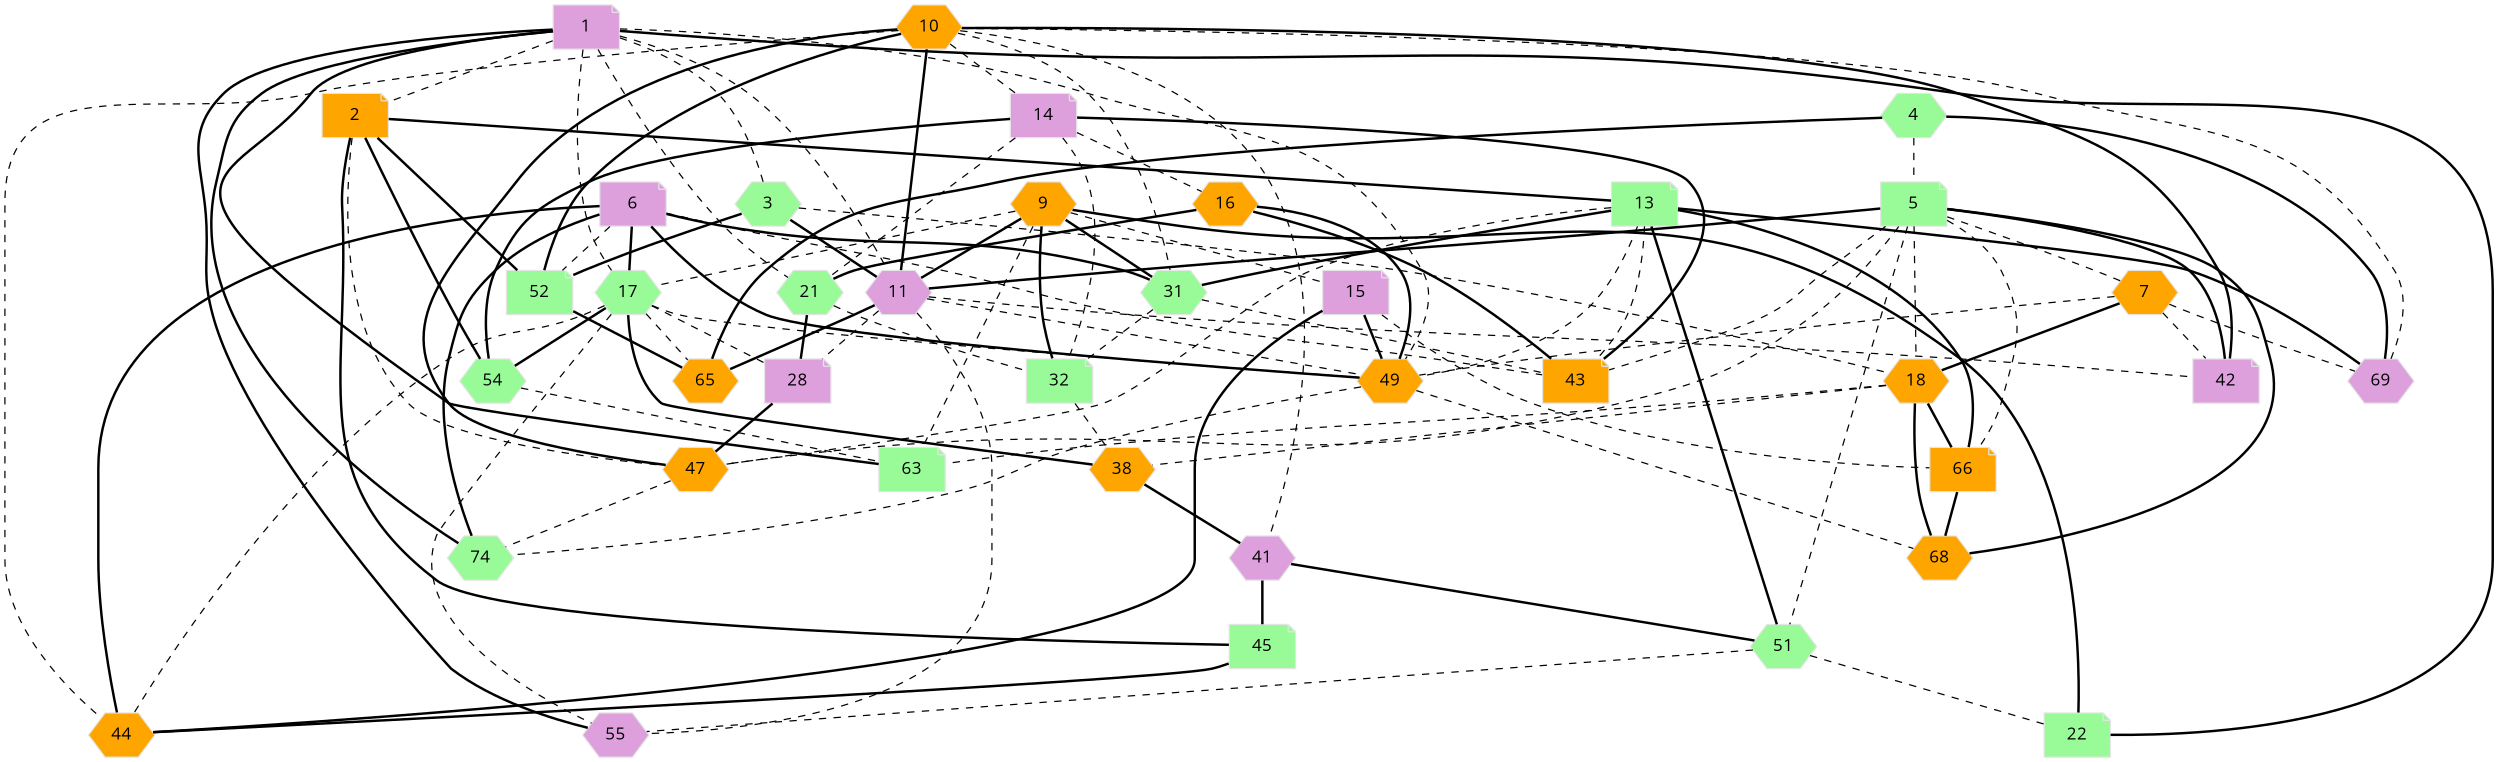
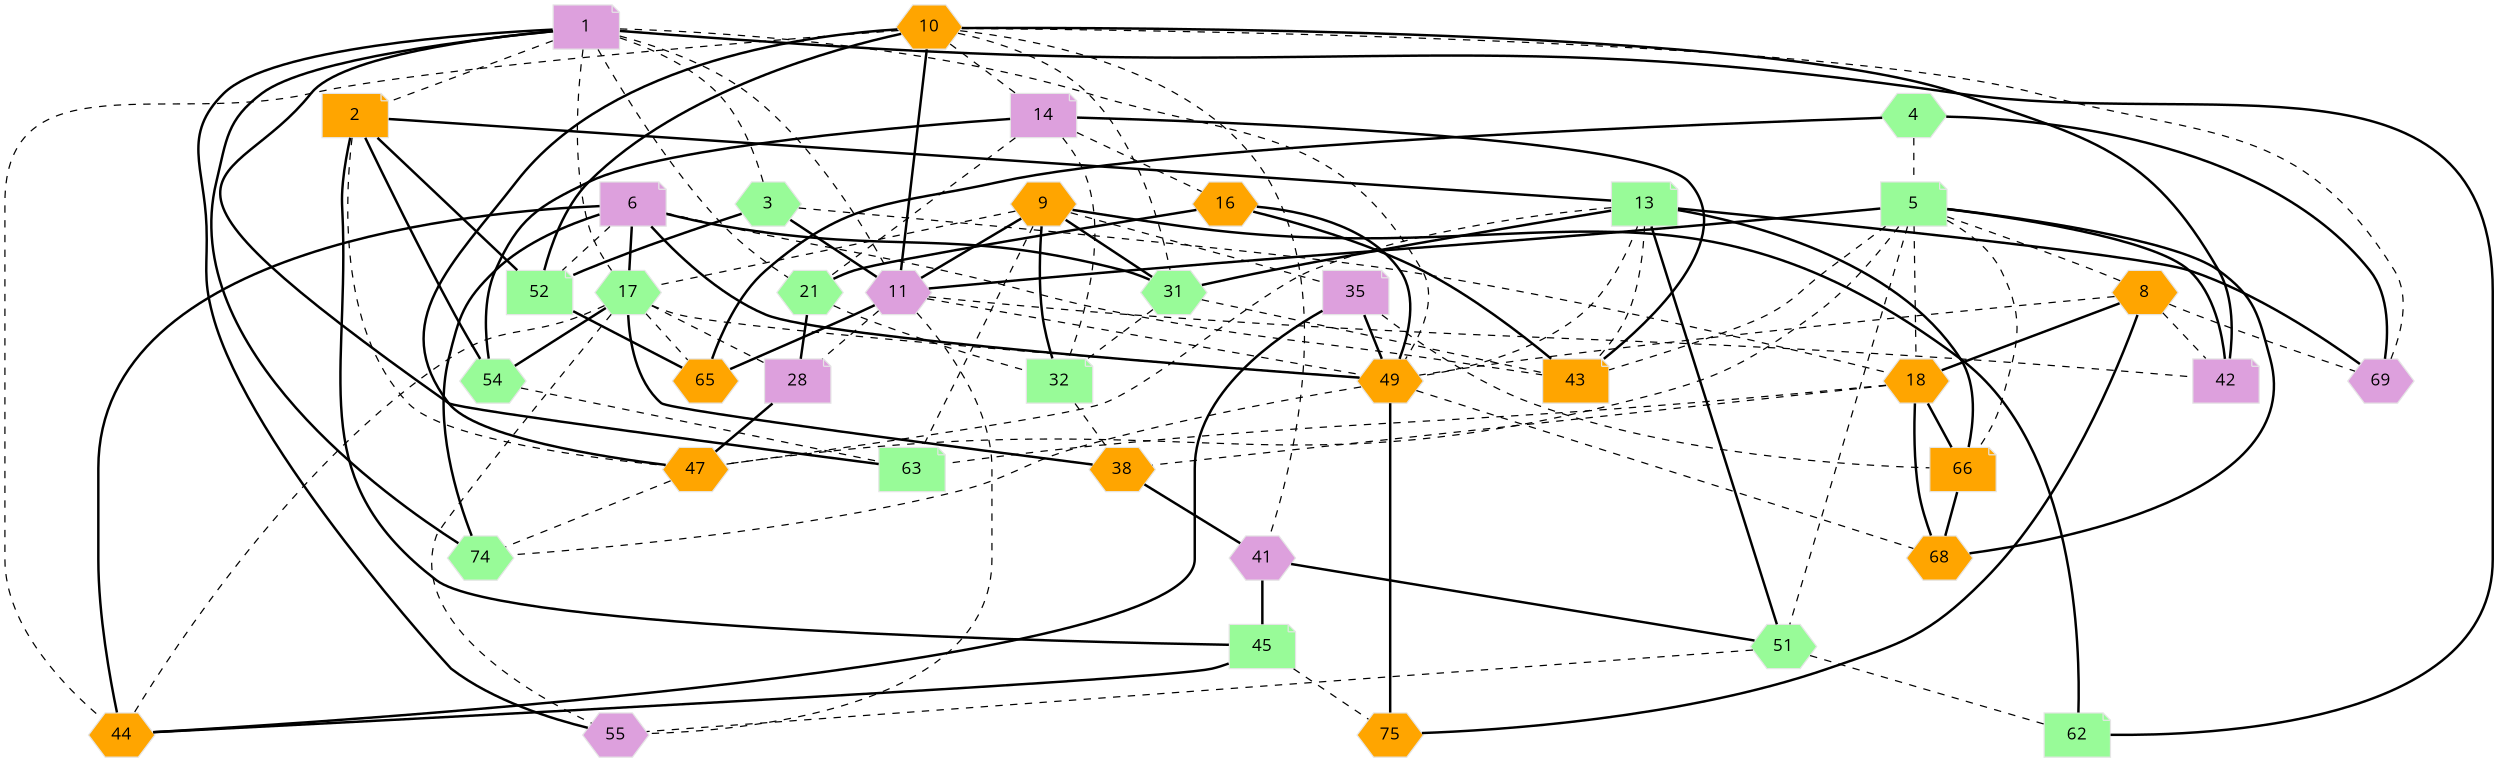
  graph {
    fontname="Open Sans"
    node [color=gray90 fillcolor=orange fontname="Open Sans" shape=hexagon style=filled]
    edge [fontname="Open Sans" style=dashed]
    1 [fillcolor=plum shape=note super="+8+39"]
    2 [shape=note super="+23"]
    3 [fillcolor=palegreen]
    11 [fillcolor=plum super="+29+33"]
    17 [fillcolor=palegreen super="+77+20"]
    21 [fillcolor=palegreen super="+78"]
    49 [super="+71+60"]
    55 [fillcolor=plum]
-   62 [fillcolor=palegreen shape=note label=22]
+   62 [fillcolor=palegreen shape=note]
    63 [fillcolor=palegreen shape=note]
    74 [fillcolor=palegreen]
    13 [fillcolor=palegreen shape=note super="+25"]
    45 [fillcolor=palegreen shape=note]
    47 [super="+57"]
    52 [fillcolor=palegreen shape=note super="+72"]
    54 [fillcolor=palegreen]
    18 [super="+58+30"]
    65
    42 [fillcolor=plum shape=note]
    28 [fillcolor=plum shape=note]
    n21 [label=44 super="+73"]
    38
    32 [fillcolor=palegreen shape=note super="+40"]
    68
+   75
    69 [fillcolor=plum]
    43 [shape=note super="+53"]
    51 [fillcolor=palegreen super="+67"]
    66 [shape=note]
    31 [fillcolor=palegreen super="+44"]
    5 [fillcolor=palegreen shape=note super="+22+19"]
-   7 [super="+37"]
+   7 [super="+37" label=8]
    4 [fillcolor=palegreen]
    6 [fillcolor=plum shape=note super="+35+48"]
    9 [super="+56"]
-   15 [fillcolor=plum shape=note]
+   15 [fillcolor=plum shape=note label=35]
    10 [super="+12+46+59+61"]
    14 [fillcolor=plum shape=note super="+34"]
    41 [fillcolor=plum]
    16
    1 -- 2
    1 -- 3
    1 -- 11
    1 -- 17
    1 -- 21
    1 -- 49
    1 -- 55 [style=bold]
    1 -- 62 [style=bold]
    1 -- 63 [style=bold]
    1 -- 74 [style=bold]
    2 -- 13 [style=bold]
    2 -- 45 [style=bold]
    2 -- 47
    2 -- 52 [style=bold]
    2 -- 54 [style=bold]
    3 -- 11 [style=bold]
    3 -- 52 [style=bold]
    3 -- 18
    11 -- 49
    11 -- 55
    11 -- 65 [style=bold]
    11 -- 42
    11 -- 28
    17 -- 49
    17 -- 55
    17 -- 54 [style=bold]
    17 -- 65
    17 -- 28
    17 -- n21
    17 -- 38 [style=bold]
    21 -- 28 [style=bold]
    21 -- 32 [weight=2]
    49 -- 74
    49 -- 68
+   49 -- 75 [style=bold weight=2]
    13 -- 49
    13 -- 47
    13 -- 69 [style=bold]
    13 -- 43
    13 -- 51 [style=bold]
    13 -- 66 [style=bold]
    13 -- 31 [style=bold]
    45 -- n21 [style=bold]
+   45 -- 75
    47 -- 74
    52 -- 65 [style=bold]
    54 -- 63
    18 -- 63
    18 -- 38
    18 -- 68 [style=bold]
    18 -- 66 [style=bold]
    28 -- 47 [style=bold]
    38 -- 41 [style=bold]
    32 -- 38
    51 -- 55
    51 -- 62
    66 -- 68 [style=bold]
    31 -- 32
    31 -- 43
    5 -- 11 [style=bold weight=2]
    5 -- 47
    5 -- 18 [weight=2]
    5 -- 42 [style=bold]
    5 -- 68 [style=bold]
    5 -- 43
    5 -- 51 [weight=2]
    5 -- 66
    5 -- 7
    7 -- 49
    7 -- 18 [style=bold]
    7 -- 42
+   7 -- 75 [style=bold]
    7 -- 69
    4 -- 65 [style=bold]
    4 -- 69 [style=bold]
    4 -- 5
    6 -- 17 [style=bold]
    6 -- 49 [style=bold]
    6 -- 74 [style=bold]
    6 -- 52
    6 -- n21 [style=bold]
    6 -- 43
    6 -- 31 [style=bold]
    9 -- 11 [style=bold]
    9 -- 17
    9 -- 62 [style=bold weight=2]
    9 -- 63
    9 -- 32 [style=bold]
    9 -- 31 [style=bold]
    9 -- 15
    15 -- 49 [style=bold]
    15 -- n21 [style=bold]
    15 -- 66
    10 -- 11 [style=bold weight=2]
    10 -- 47 [style=bold]
    10 -- 52 [style=bold weight=2]
    10 -- 42 [style=bold]
    10 -- n21 [weight=2]
    10 -- 69
    10 -- 31
    10 -- 14
    10 -- 41
    14 -- 21
    14 -- 54 [style=bold]
    14 -- 32
    14 -- 43 [style=bold]
    14 -- 16
    41 -- 45 [style=bold]
    41 -- 51 [style=bold]
    16 -- 21 [style=bold]
    16 -- 49 [style=bold]
    16 -- 43 [style=bold]
  }
